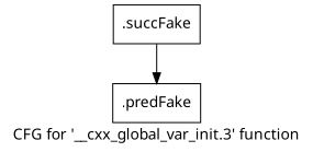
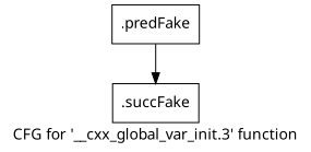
  digraph {
    label="CFG for '__cxx_global_var_init.3' function"
    fontname="Noto Sans"
    node [filename="/media/miguel/NewVolume/Linux/Xilinx/Vitis_HLS/2020.2/tps/lnx64/gcc-6.2.0/lib/gcc/x86_64-pc-linux-gnu/6.2.0/../../../../include/c++/6.2.0/iostream" linenumber=74 shape=record fontname="Noto Sans"]
    n1 [label="{.predFake}"]
    n2 [label="{.succFake}"]
-   n2 -> n1 [execusionnum=0 filename="/media/miguel/NewVolume/Linux/Xilinx/Vitis_HLS/2020.2/tps/lnx64/gcc-6.2.0/lib/gcc/x86_64-pc-linux-gnu/6.2.0/../../../../include/c++/6.2.0/iostream" fontname="Noto Sans"]
+   n1 -> n2 [execusionnum=0 filename="/media/miguel/NewVolume/Linux/Xilinx/Vitis_HLS/2020.2/tps/lnx64/gcc-6.2.0/lib/gcc/x86_64-pc-linux-gnu/6.2.0/../../../../include/c++/6.2.0/iostream" fontname="Noto Sans"]
  }
